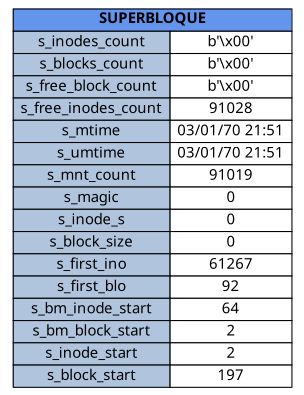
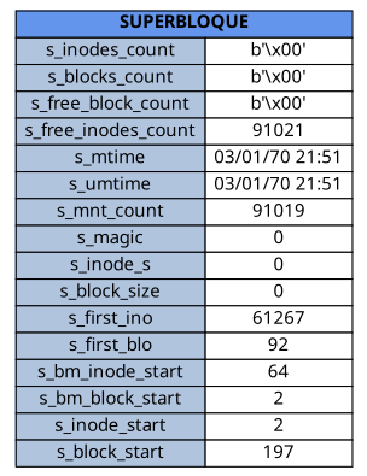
  digraph {
-   n1 [fontname="Century Gothic" label=<   <table border='0' cellborder='1' cellspacing='0' bgcolor="cornflowerblue">    <tr> <td COLSPAN='2'> <b>SUPERBLOQUE</b> </td></tr>     <tr> <td bgcolor="lightsteelblue"> s_inodes_count </td> <td bgcolor="white"> b'\x00' </td> </tr>     <tr> <td bgcolor="lightsteelblue"> s_blocks_count </td> <td bgcolor="white"> b'\x00' </td> </tr>     <tr> <td bgcolor="lightsteelblue"> s_free_block_count </td> <td bgcolor="white"> b'\x00' </td> </tr>     <tr> <td bgcolor="lightsteelblue"> s_free_inodes_count </td> <td bgcolor="white"> 91028 </td> </tr>     <tr> <td bgcolor="lightsteelblue"> s_mtime </td> <td bgcolor="white"> 03/01/70 21:51 </td></tr>     <tr> <td bgcolor="lightsteelblue"> s_umtime </td> <td bgcolor="white"> 03/01/70 21:51 </td> </tr>     <tr> <td bgcolor="lightsteelblue"> s_mnt_count </td> <td bgcolor="white"> 91019 </td> </tr>     <tr> <td bgcolor="lightsteelblue"> s_magic </td> <td bgcolor="white"> 0 </td> </tr>     <tr> <td bgcolor="lightsteelblue"> s_inode_s </td> <td bgcolor="white"> 0 </td> </tr>     <tr> <td bgcolor="lightsteelblue"> s_block_size </td> <td bgcolor="white"> 0 </td> </tr>     <tr> <td bgcolor="lightsteelblue"> s_first_ino </td> <td bgcolor="white"> 61267 </td> </tr>     <tr> <td bgcolor="lightsteelblue"> s_first_blo </td> <td bgcolor="white"> 92 </td> </tr>     <tr> <td bgcolor="lightsteelblue"> s_bm_inode_start </td> <td bgcolor="white"> 64 </td></tr>     <tr> <td bgcolor="lightsteelblue"> s_bm_block_start </td> <td bgcolor="white"> 2 </td> </tr>     <tr> <td bgcolor="lightsteelblue"> s_inode_start </td> <td bgcolor="white"> 2 </td> </tr>     <tr> <td bgcolor="lightsteelblue"> s_block_start </td> <td bgcolor="white"> 197 </td> </tr>    </table>> shape=none]
+   n1 [fontname="Century Gothic" label=<   <table border='0' cellborder='1' cellspacing='0' bgcolor="cornflowerblue">    <tr> <td COLSPAN='2'> <b>SUPERBLOQUE</b> </td></tr>     <tr> <td bgcolor="lightsteelblue"> s_inodes_count </td> <td bgcolor="white"> b'\x00' </td> </tr>     <tr> <td bgcolor="lightsteelblue"> s_blocks_count </td> <td bgcolor="white"> b'\x00' </td> </tr>     <tr> <td bgcolor="lightsteelblue"> s_free_block_count </td> <td bgcolor="white"> b'\x00' </td> </tr>     <tr> <td bgcolor="lightsteelblue"> s_free_inodes_count </td> <td bgcolor="white"> 91021 </td> </tr>     <tr> <td bgcolor="lightsteelblue"> s_mtime </td> <td bgcolor="white"> 03/01/70 21:51 </td></tr>     <tr> <td bgcolor="lightsteelblue"> s_umtime </td> <td bgcolor="white"> 03/01/70 21:51 </td> </tr>     <tr> <td bgcolor="lightsteelblue"> s_mnt_count </td> <td bgcolor="white"> 91019 </td> </tr>     <tr> <td bgcolor="lightsteelblue"> s_magic </td> <td bgcolor="white"> 0 </td> </tr>     <tr> <td bgcolor="lightsteelblue"> s_inode_s </td> <td bgcolor="white"> 0 </td> </tr>     <tr> <td bgcolor="lightsteelblue"> s_block_size </td> <td bgcolor="white"> 0 </td> </tr>     <tr> <td bgcolor="lightsteelblue"> s_first_ino </td> <td bgcolor="white"> 61267 </td> </tr>     <tr> <td bgcolor="lightsteelblue"> s_first_blo </td> <td bgcolor="white"> 92 </td> </tr>     <tr> <td bgcolor="lightsteelblue"> s_bm_inode_start </td> <td bgcolor="white"> 64 </td></tr>     <tr> <td bgcolor="lightsteelblue"> s_bm_block_start </td> <td bgcolor="white"> 2 </td> </tr>     <tr> <td bgcolor="lightsteelblue"> s_inode_start </td> <td bgcolor="white"> 2 </td> </tr>     <tr> <td bgcolor="lightsteelblue"> s_block_start </td> <td bgcolor="white"> 197 </td> </tr>    </table>> shape=none]
  }
